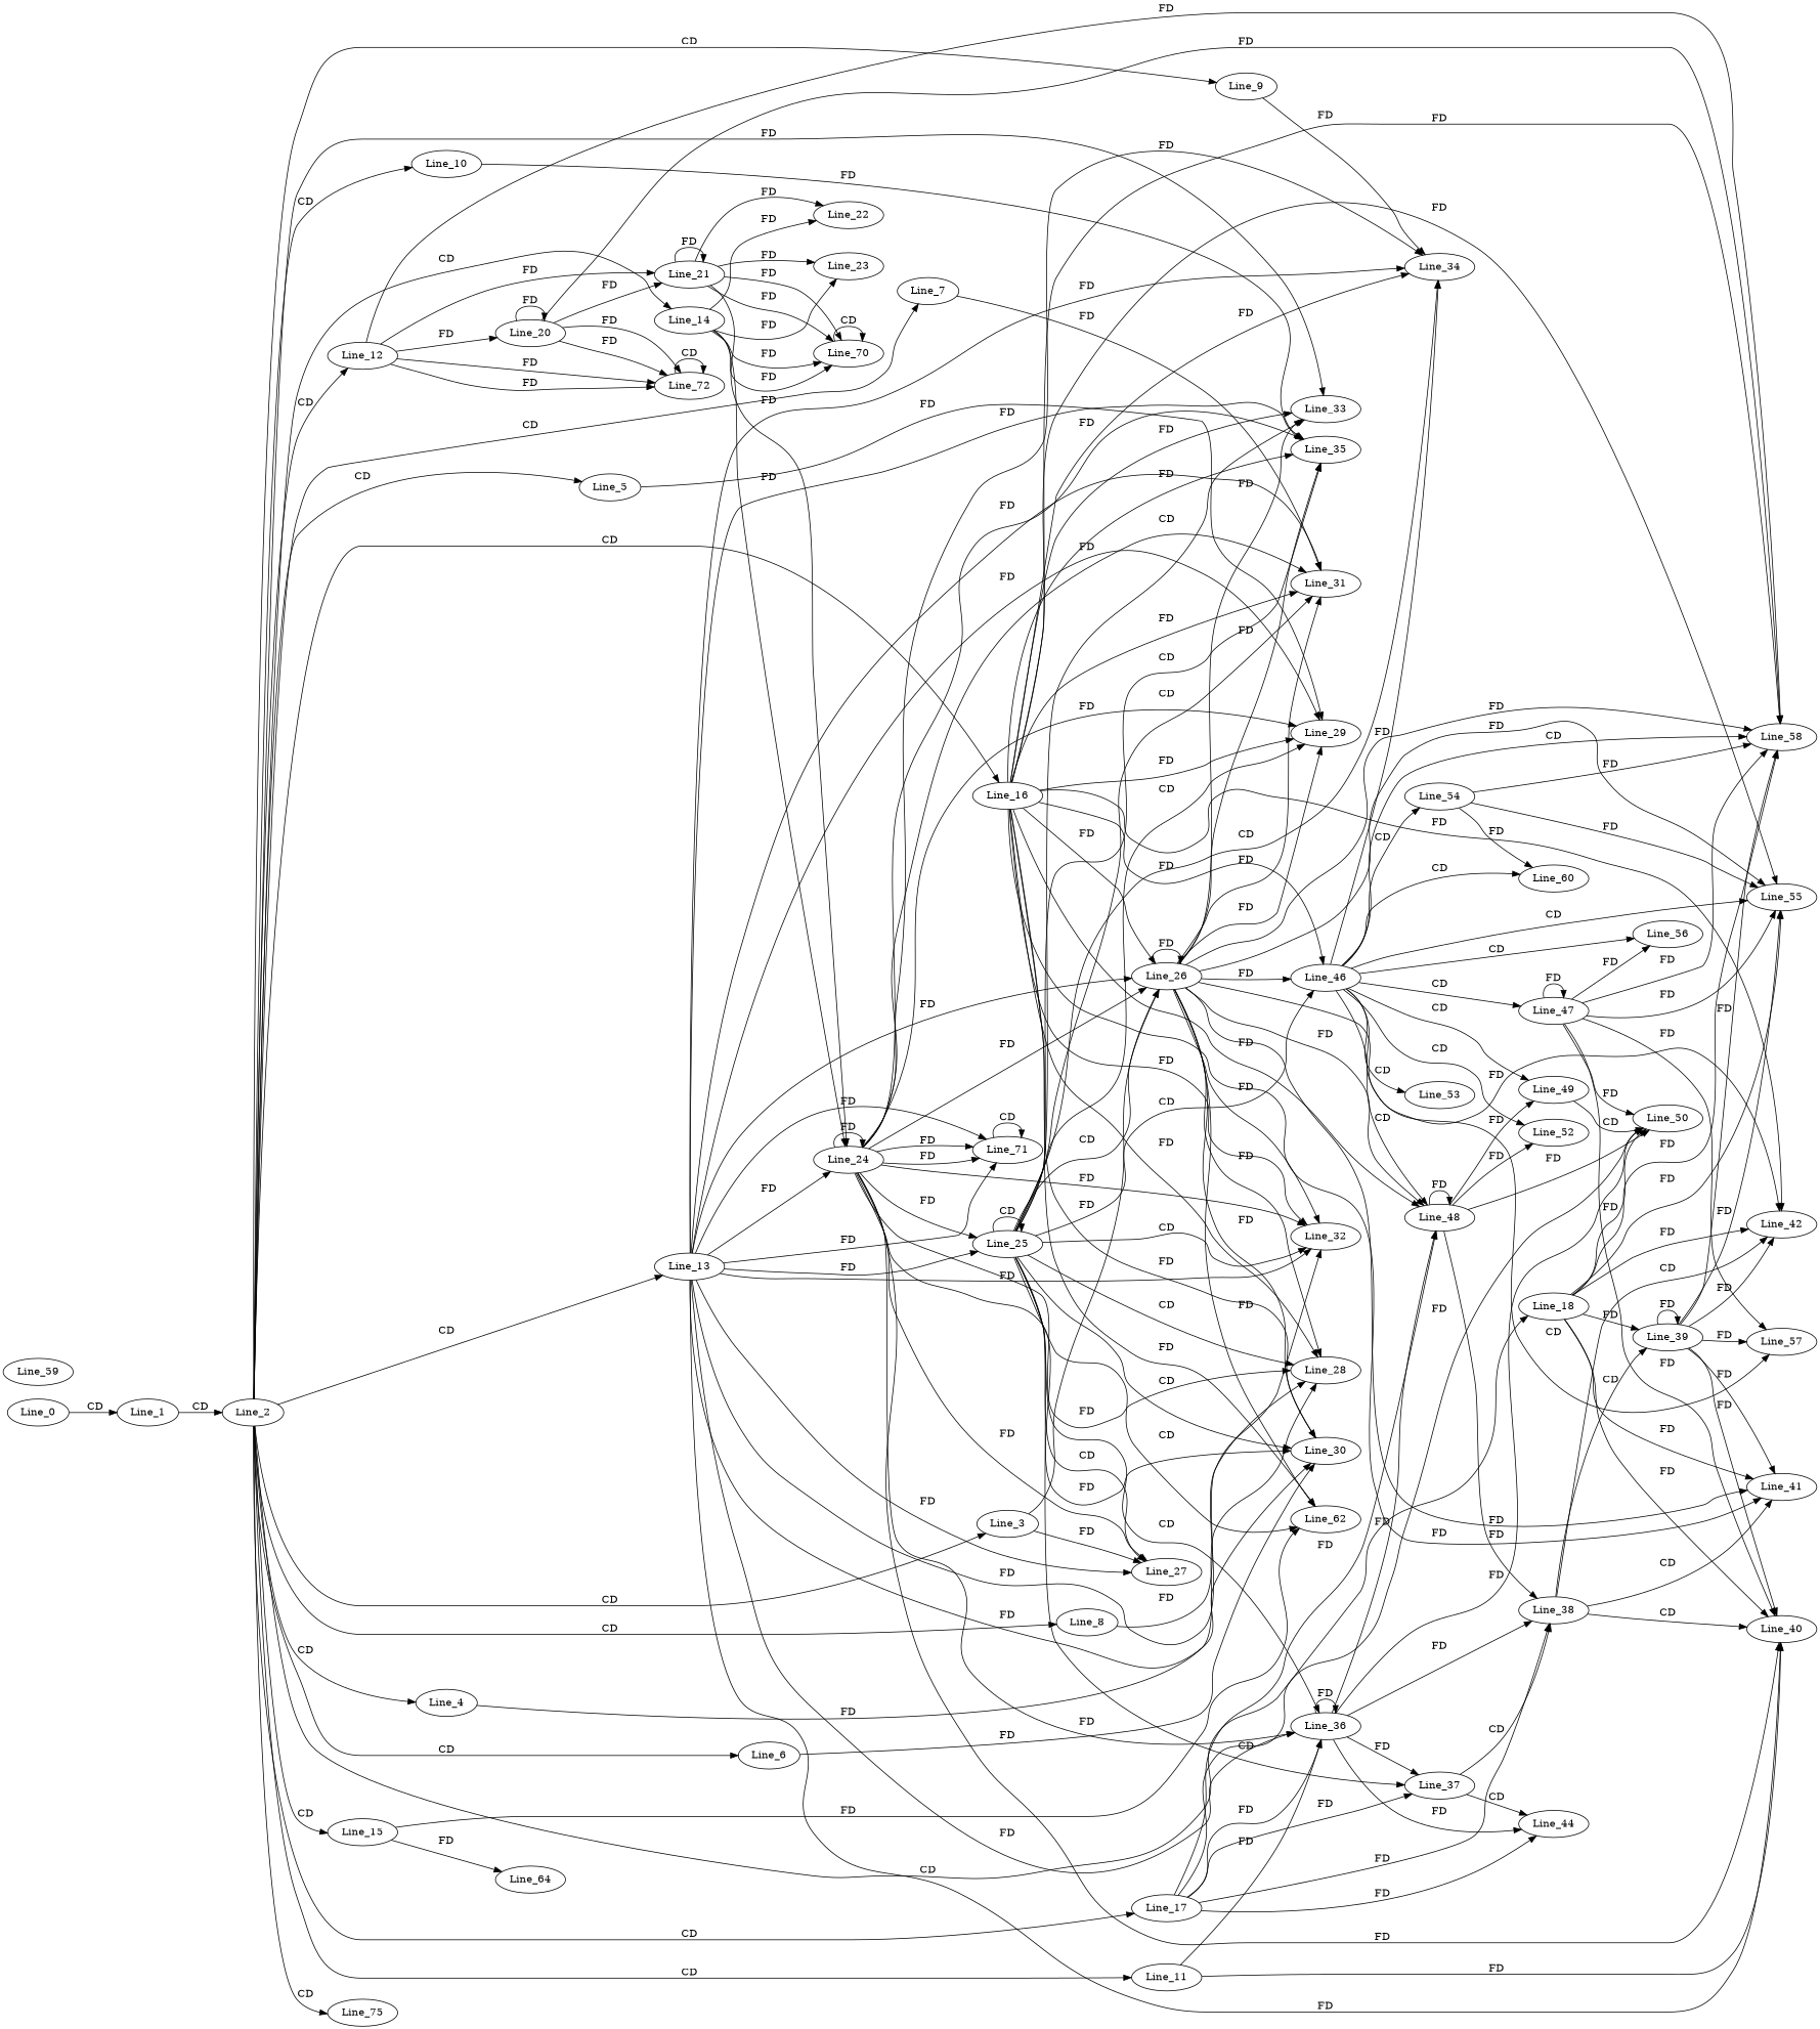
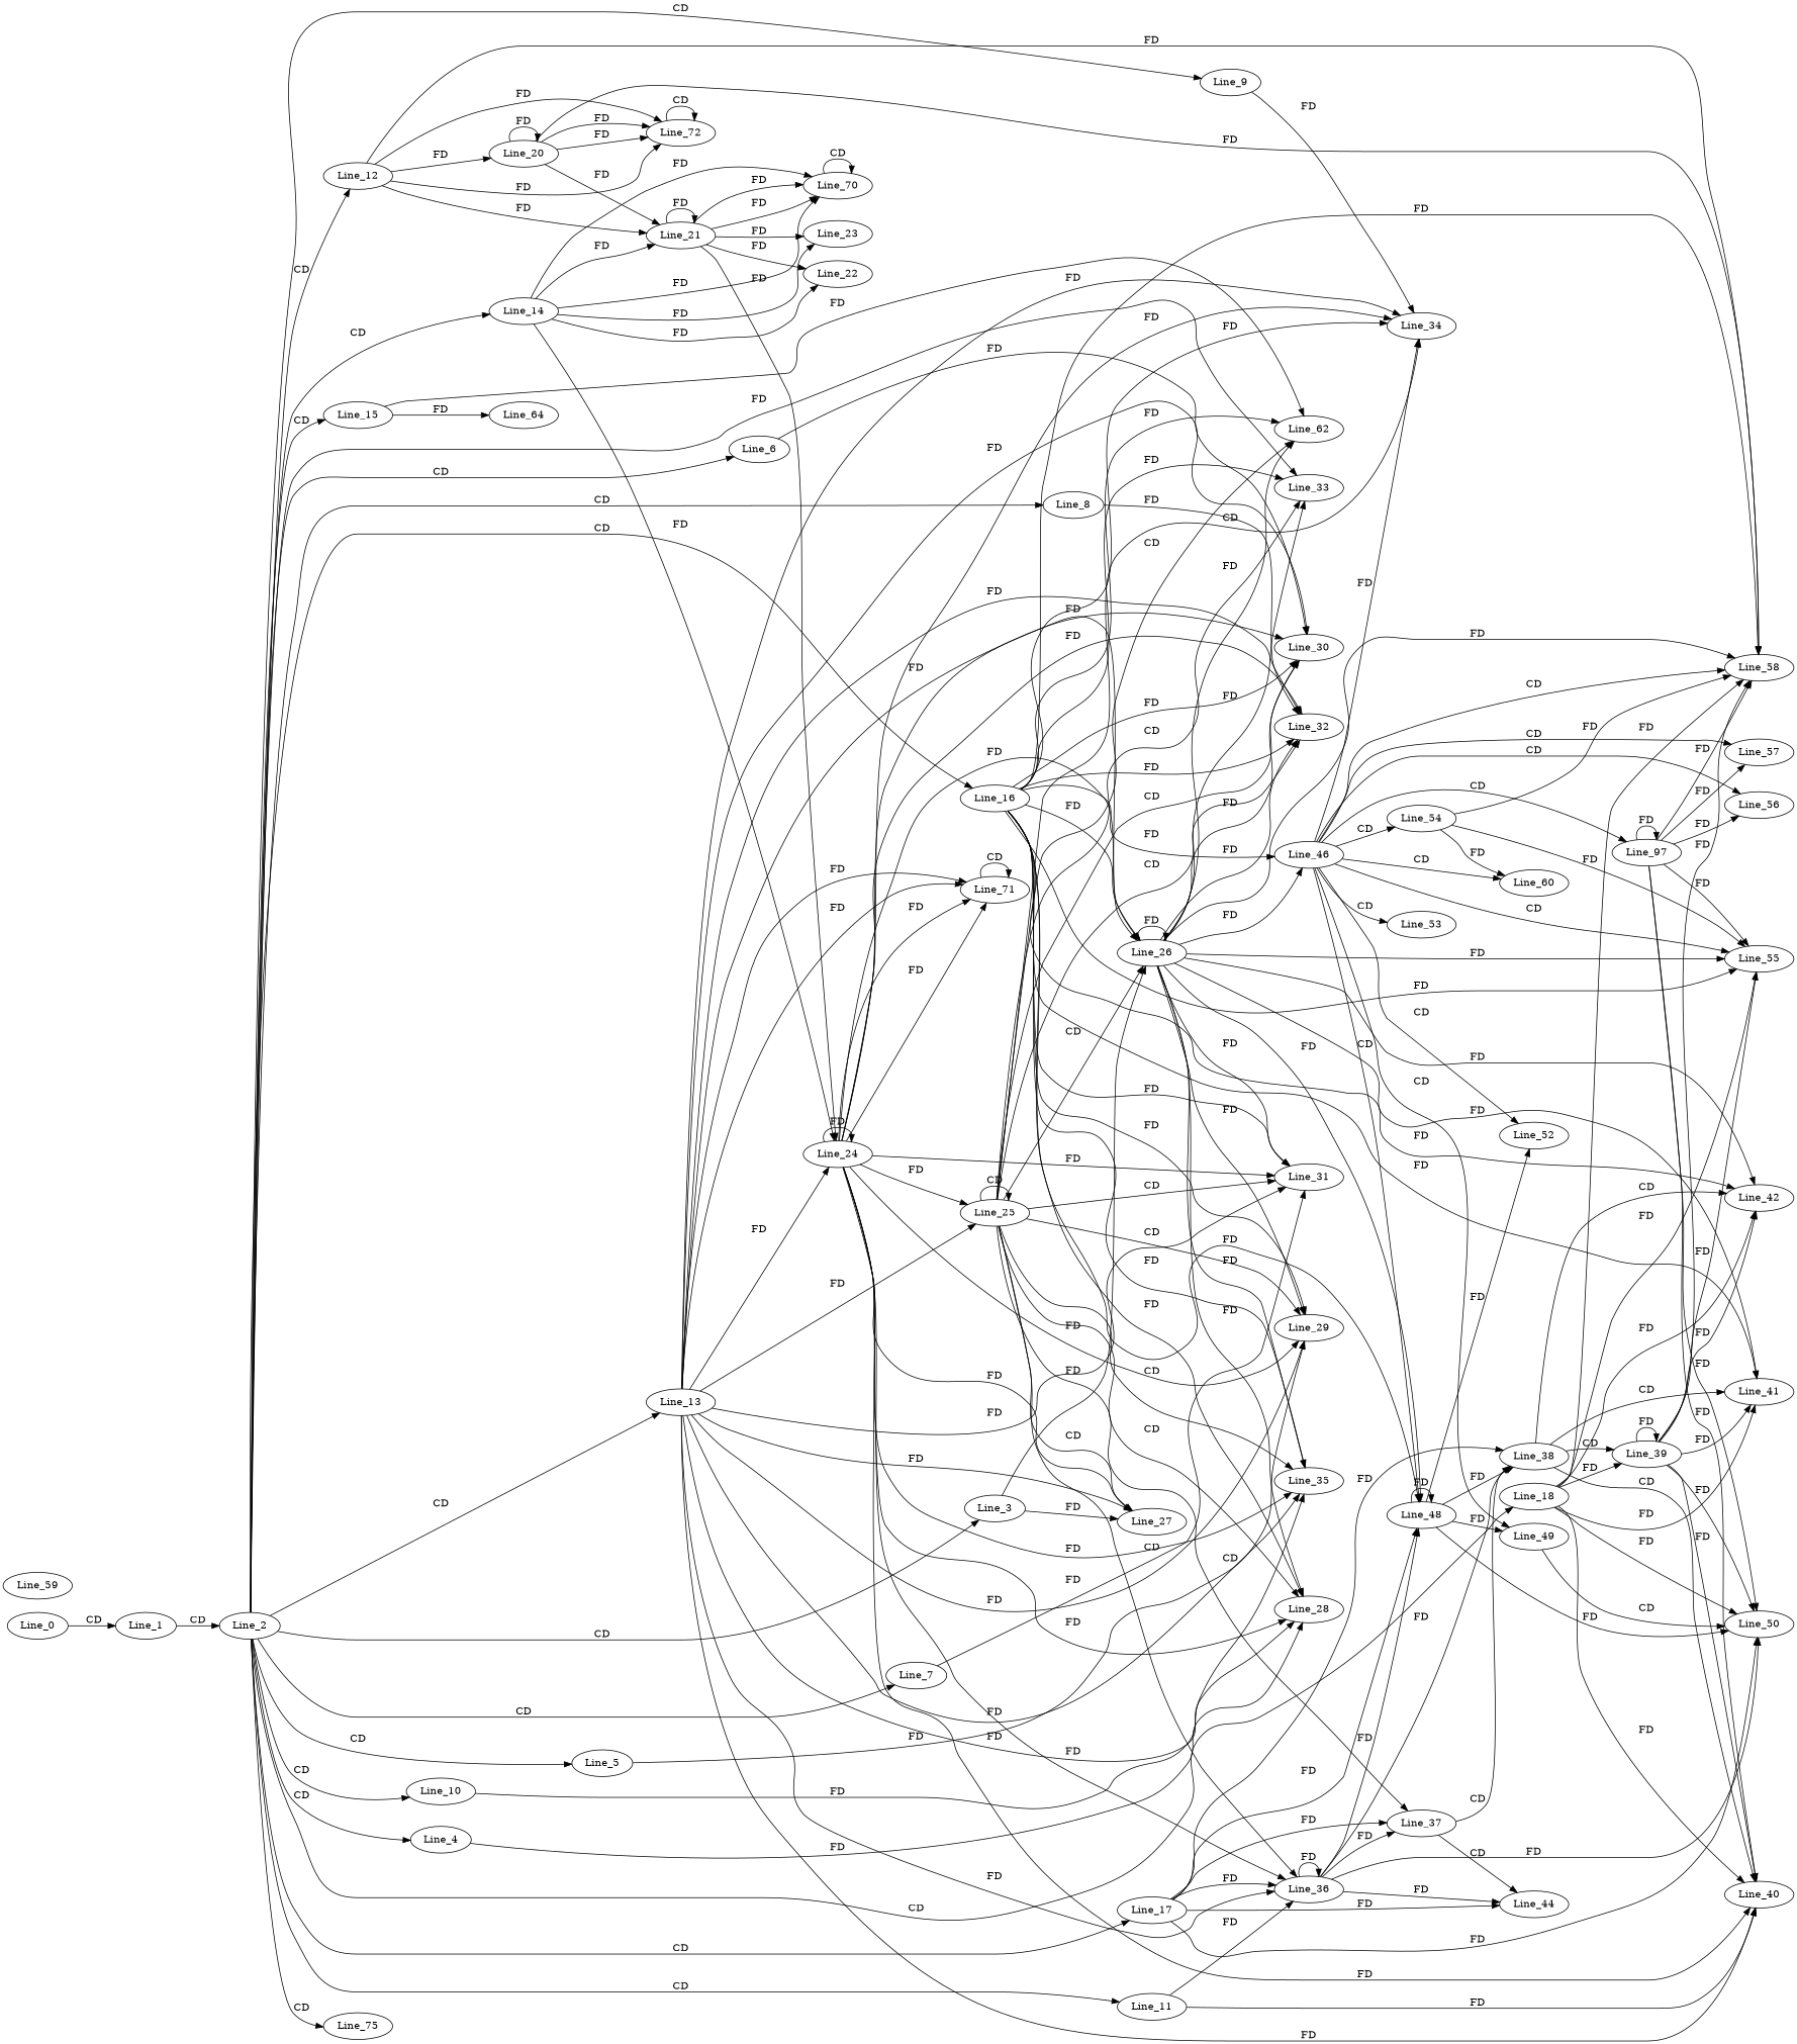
  digraph {
    rankdir=LR
    Line_0
    Line_1
    Line_2
    Line_3
    Line_4
    Line_5
    Line_6
    Line_7
    Line_8
    Line_9
    Line_10
    Line_11
    Line_12
    Line_13
    Line_14
    Line_15
    Line_16
    Line_17
    Line_18
    Line_33
    Line_75
    Line_26
    Line_27
    Line_28
    Line_29
    Line_30
    Line_31
    Line_32
    Line_34
    Line_35
    Line_36
    Line_40
    Line_20
    Line_21
    Line_58
    Line_72
    Line_24
    Line_25
    Line_71
    Line_22
    Line_23
    Line_70
    Line_62
    Line_64
    Line_41
    Line_42
    Line_46
    Line_48
    Line_55
    Line_37
    Line_38
    Line_44
    Line_50
    Line_39
-   Line_47
+   Line_47 [label=Line_97]
    Line_49
    Line_52
    Line_53
    Line_54
    Line_56
    Line_57
    Line_60
    Line_59
    Line_0 -> Line_1 [label=CD]
    Line_1 -> Line_2 [label=CD]
    Line_2 -> Line_3 [label=CD]
    Line_2 -> Line_4 [label=CD]
    Line_2 -> Line_5 [label=CD]
    Line_2 -> Line_6 [label=CD]
    Line_2 -> Line_7 [label=CD]
    Line_2 -> Line_8 [label=CD]
    Line_2 -> Line_9 [label=CD]
    Line_2 -> Line_10 [label=CD]
    Line_2 -> Line_11 [label=CD]
    Line_2 -> Line_12 [label=CD]
    Line_2 -> Line_13 [label=CD]
    Line_2 -> Line_14 [label=CD]
    Line_2 -> Line_15 [label=CD]
    Line_2 -> Line_16 [label=CD]
    Line_2 -> Line_17 [label=CD]
    Line_2 -> Line_18 [label=CD]
    Line_2 -> Line_33 [label=FD]
    Line_2 -> Line_75 [label=CD]
    Line_3 -> Line_26 [label=FD]
    Line_3 -> Line_27 [label=FD]
    Line_4 -> Line_28 [label=FD]
    Line_5 -> Line_29 [label=FD]
    Line_6 -> Line_30 [label=FD]
    Line_7 -> Line_31 [label=FD]
    Line_8 -> Line_32 [label=FD]
    Line_9 -> Line_34 [label=FD]
    Line_10 -> Line_35 [label=FD]
    Line_11 -> Line_36 [label=FD]
    Line_11 -> Line_40 [label=FD]
    Line_12 -> Line_20 [label=FD]
    Line_12 -> Line_21 [label=FD]
    Line_12 -> Line_58 [label=FD]
    Line_12 -> Line_72 [label=FD]
    Line_12 -> Line_72 [label=FD]
    Line_13 -> Line_26 [label=FD]
    Line_13 -> Line_27 [label=FD]
    Line_13 -> Line_28 [label=FD]
    Line_13 -> Line_29 [label=FD]
    Line_13 -> Line_30 [label=FD]
    Line_13 -> Line_31 [label=FD]
    Line_13 -> Line_32 [label=FD]
    Line_13 -> Line_34 [label=FD]
    Line_13 -> Line_35 [label=FD]
    Line_13 -> Line_36 [label=FD]
    Line_13 -> Line_40 [label=FD]
    Line_13 -> Line_24 [label=FD]
    Line_13 -> Line_25 [label=FD]
    Line_13 -> Line_71 [label=FD]
    Line_13 -> Line_71 [label=FD]
+   Line_14 -> Line_21 [label=FD]
    Line_14 -> Line_24 [label=FD]
    Line_14 -> Line_22 [label=FD]
    Line_14 -> Line_23 [label=FD]
    Line_14 -> Line_70 [label=FD]
    Line_14 -> Line_70 [label=FD]
    Line_15 -> Line_62 [label=FD]
    Line_15 -> Line_64 [label=FD]
    Line_16 -> Line_33 [label=FD]
    Line_16 -> Line_26 [label=FD]
    Line_16 -> Line_28 [label=FD]
    Line_16 -> Line_29 [label=FD]
    Line_16 -> Line_30 [label=FD]
    Line_16 -> Line_31 [label=FD]
    Line_16 -> Line_32 [label=FD]
    Line_16 -> Line_34 [label=FD]
    Line_16 -> Line_35 [label=FD]
    Line_16 -> Line_58 [label=FD]
    Line_16 -> Line_62 [label=FD]
    Line_16 -> Line_41 [label=FD]
    Line_16 -> Line_42 [label=FD]
    Line_16 -> Line_46 [label=FD]
    Line_16 -> Line_48 [label=FD]
    Line_16 -> Line_55 [label=FD]
    Line_17 -> Line_36 [label=FD]
    Line_17 -> Line_48 [label=FD]
    Line_17 -> Line_37 [label=FD]
    Line_17 -> Line_38 [label=FD]
    Line_17 -> Line_44 [label=FD]
    Line_17 -> Line_50 [label=FD]
    Line_18 -> Line_40 [label=FD]
    Line_18 -> Line_58 [label=FD]
    Line_18 -> Line_41 [label=FD]
    Line_18 -> Line_42 [label=FD]
    Line_18 -> Line_55 [label=FD]
    Line_18 -> Line_50 [label=FD]
    Line_18 -> Line_39 [label=FD]
    Line_26 -> Line_33 [label=FD]
    Line_26 -> Line_26 [label=FD]
    Line_26 -> Line_28 [label=FD]
    Line_26 -> Line_29 [label=FD]
    Line_26 -> Line_30 [label=FD]
    Line_26 -> Line_31 [label=FD]
    Line_26 -> Line_32 [label=FD]
    Line_26 -> Line_35 [label=FD]
    Line_26 -> Line_58 [label=FD]
    Line_26 -> Line_62 [label=FD]
    Line_26 -> Line_41 [label=FD]
    Line_26 -> Line_42 [label=FD]
    Line_26 -> Line_46 [label=FD]
    Line_26 -> Line_48 [label=FD]
    Line_26 -> Line_55 [label=FD]
    Line_36 -> Line_36 [label=FD]
    Line_36 -> Line_48 [label=FD]
    Line_36 -> Line_37 [label=FD]
    Line_36 -> Line_38 [label=FD]
    Line_36 -> Line_44 [label=FD]
    Line_36 -> Line_50 [label=FD]
    Line_20 -> Line_20 [label=FD]
    Line_20 -> Line_21 [label=FD]
    Line_20 -> Line_58 [label=FD]
    Line_20 -> Line_72 [label=FD]
    Line_20 -> Line_72 [label=FD]
    Line_21 -> Line_21 [label=FD]
    Line_21 -> Line_24 [label=FD]
    Line_21 -> Line_22 [label=FD]
    Line_21 -> Line_23 [label=FD]
    Line_21 -> Line_70 [label=FD]
    Line_21 -> Line_70 [label=FD]
    Line_72 -> Line_72 [label=CD]
    Line_24 -> Line_26 [label=FD]
    Line_24 -> Line_27 [label=FD]
    Line_24 -> Line_28 [label=FD]
    Line_24 -> Line_29 [label=FD]
    Line_24 -> Line_30 [label=FD]
    Line_24 -> Line_31 [label=FD]
    Line_24 -> Line_32 [label=FD]
    Line_24 -> Line_34 [label=FD]
    Line_24 -> Line_35 [label=FD]
    Line_24 -> Line_36 [label=FD]
    Line_24 -> Line_40 [label=FD]
    Line_24 -> Line_24 [label=FD]
    Line_24 -> Line_25 [label=FD]
    Line_24 -> Line_71 [label=FD]
    Line_24 -> Line_71 [label=FD]
    Line_25 -> Line_33 [label=CD]
    Line_25 -> Line_26 [label=CD]
    Line_25 -> Line_27 [label=CD]
    Line_25 -> Line_28 [label=CD]
    Line_25 -> Line_29 [label=CD]
    Line_25 -> Line_30 [label=CD]
    Line_25 -> Line_31 [label=CD]
    Line_25 -> Line_32 [label=CD]
    Line_25 -> Line_34 [label=CD]
    Line_25 -> Line_35 [label=CD]
    Line_25 -> Line_36 [label=CD]
    Line_25 -> Line_25 [label=CD]
    Line_25 -> Line_62 [label=CD]
-   Line_25 -> Line_46 [label=CD]
    Line_25 -> Line_37 [label=CD]
    Line_71 -> Line_71 [label=CD]
    Line_70 -> Line_70 [label=CD]
    Line_46 -> Line_34 [label=FD]
    Line_46 -> Line_58 [label=CD]
    Line_46 -> Line_48 [label=CD]
    Line_46 -> Line_55 [label=CD]
    Line_46 -> Line_47 [label=CD]
    Line_46 -> Line_49 [label=CD]
    Line_46 -> Line_52 [label=CD]
    Line_46 -> Line_53 [label=CD]
    Line_46 -> Line_54 [label=CD]
    Line_46 -> Line_56 [label=CD]
    Line_46 -> Line_57 [label=CD]
    Line_46 -> Line_60 [label=CD]
    Line_48 -> Line_48 [label=FD]
    Line_48 -> Line_38 [label=FD]
    Line_48 -> Line_50 [label=FD]
    Line_48 -> Line_49 [label=FD]
    Line_48 -> Line_52 [label=FD]
    Line_37 -> Line_38 [label=CD]
    Line_37 -> Line_44 [label=CD]
    Line_38 -> Line_40 [label=CD]
    Line_38 -> Line_41 [label=CD]
    Line_38 -> Line_42 [label=CD]
    Line_38 -> Line_39 [label=CD]
    Line_39 -> Line_40 [label=FD]
    Line_39 -> Line_58 [label=FD]
    Line_39 -> Line_41 [label=FD]
    Line_39 -> Line_42 [label=FD]
    Line_39 -> Line_55 [label=FD]
-   Line_39 -> Line_57 [label=FD]
+   Line_39 -> Line_50 [label=FD]
    Line_39 -> Line_39 [label=FD]
    Line_47 -> Line_40 [label=FD]
    Line_47 -> Line_58 [label=FD]
    Line_47 -> Line_55 [label=FD]
    Line_47 -> Line_50 [label=FD]
    Line_47 -> Line_47 [label=FD]
    Line_47 -> Line_56 [label=FD]
    Line_47 -> Line_57 [label=FD]
    Line_49 -> Line_50 [label=CD]
    Line_54 -> Line_58 [label=FD]
    Line_54 -> Line_55 [label=FD]
    Line_54 -> Line_60 [label=FD]
  }
